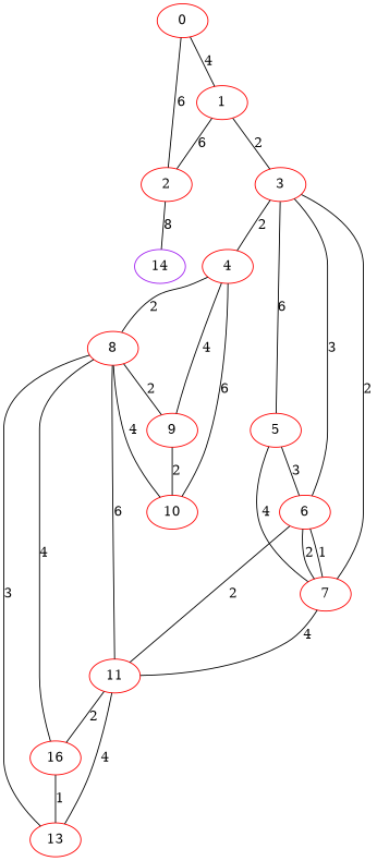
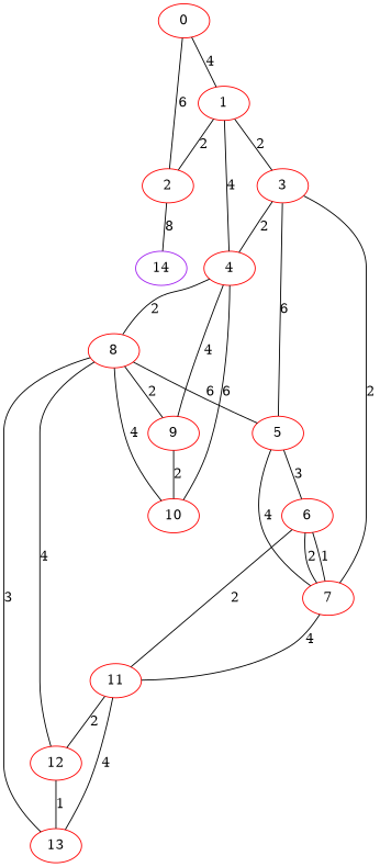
  graph {
    node [color=red weight=1]
    0
    1
    2
    3
    4
    14 [color=purple weight=4]
    5
    6
    7
    8
    9
    10
    11
-   12 [label=16]
+   12
    13
    0 -- 1 [label=4]
    0 -- 2 [label=6]
-   1 -- 2 [label=6]
+   1 -- 2 [label=2]
    1 -- 3 [label=2]
+   1 -- 4 [label=4]
    2 -- 14 [label=8]
    3 -- 4 [label=2]
    3 -- 5 [label=6]
-   3 -- 6 [label=3]
    3 -- 7 [label=2]
    4 -- 8 [label=2]
    4 -- 9 [label=4]
    4 -- 10 [label=6]
    5 -- 6 [label=3]
    5 -- 7 [label=4]
    6 -- 7 [label=1]
    6 -- 7 [label=2]
    6 -- 11 [label=2]
    7 -- 11 [label=4]
    8 -- 9 [label=2]
    8 -- 10 [label=4]
-   8 -- 11 [label=6]
+   8 -- 5 [label=6]
    8 -- 12 [label=4]
    8 -- 13 [label=3]
    9 -- 10 [label=2]
    11 -- 12 [label=2]
    11 -- 13 [label=4]
    12 -- 13 [label=1]
  }
